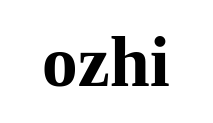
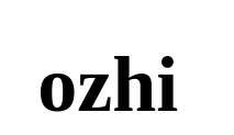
  <mxCell id="0" />
  <mxCell id="1" parent="0" />
- <mxCell id="2" value="&lt;font style=&quot;font-size: 48px&quot; data-font-src=&quot;https://fonts.googleapis.com/css?family=Rock+Salt&quot; face=&quot;Rock Salt&quot;&gt;ozhi&lt;/font&gt;" style="text;strokeColor=none;fillColor=none;html=1;fontSize=24;fontStyle=1;verticalAlign=middle;align=center;" vertex="1" parent="1"><mxGeometry x="20" y="20" width="100" height="40" as="geometry" /></mxCell>
+ <mxCell id="2" value="&lt;font style=&quot;font-size: 48px&quot; data-font-src=&quot;https://fonts.googleapis.com/css?family=Rock+Salt&quot; face=&quot;Rock Salt&quot;&gt;ozhi&lt;/font&gt;" style="text;strokeColor=none;fillColor=none;html=1;fontSize=24;fontStyle=1;verticalAlign=middle;align=center;" vertex="1" parent="1"><mxGeometry x="15" y="30" width="100" height="40" as="geometry" /></mxCell>
  <mxCell id="3" style="edgeStyle=orthogonalEdgeStyle;rounded=0;orthogonalLoop=1;jettySize=auto;html=1;exitX=0.5;exitY=1;exitDx=0;exitDy=0;fontSize=100;fontColor=#FF1C24;" edge="1" parent="1" source="2" target="2"><mxGeometry relative="1" as="geometry" /></mxCell>
